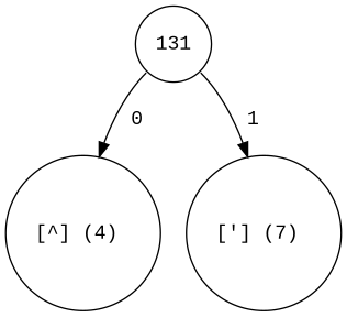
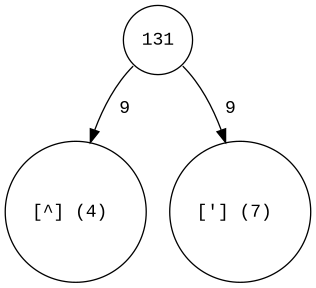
  digraph {
    fontname="Liberation Mono"
    node [fontname="Liberation Mono" shape=circle]
    edge [fontname="Liberation Mono"]
    n1 [label="['] (7) " width=0.5]
    n2 [label=131 width=0.5]
    n3 [label="[^] (4) " width=0.5]
-   n2 -> n1 [label=" 1" tailport=se]
-   n2 -> n3 [label=" 0" tailport=sw]
+   n2 -> n1 [label=" 9" tailport=se]
+   n2 -> n3 [label=" 9" tailport=sw]
  }
